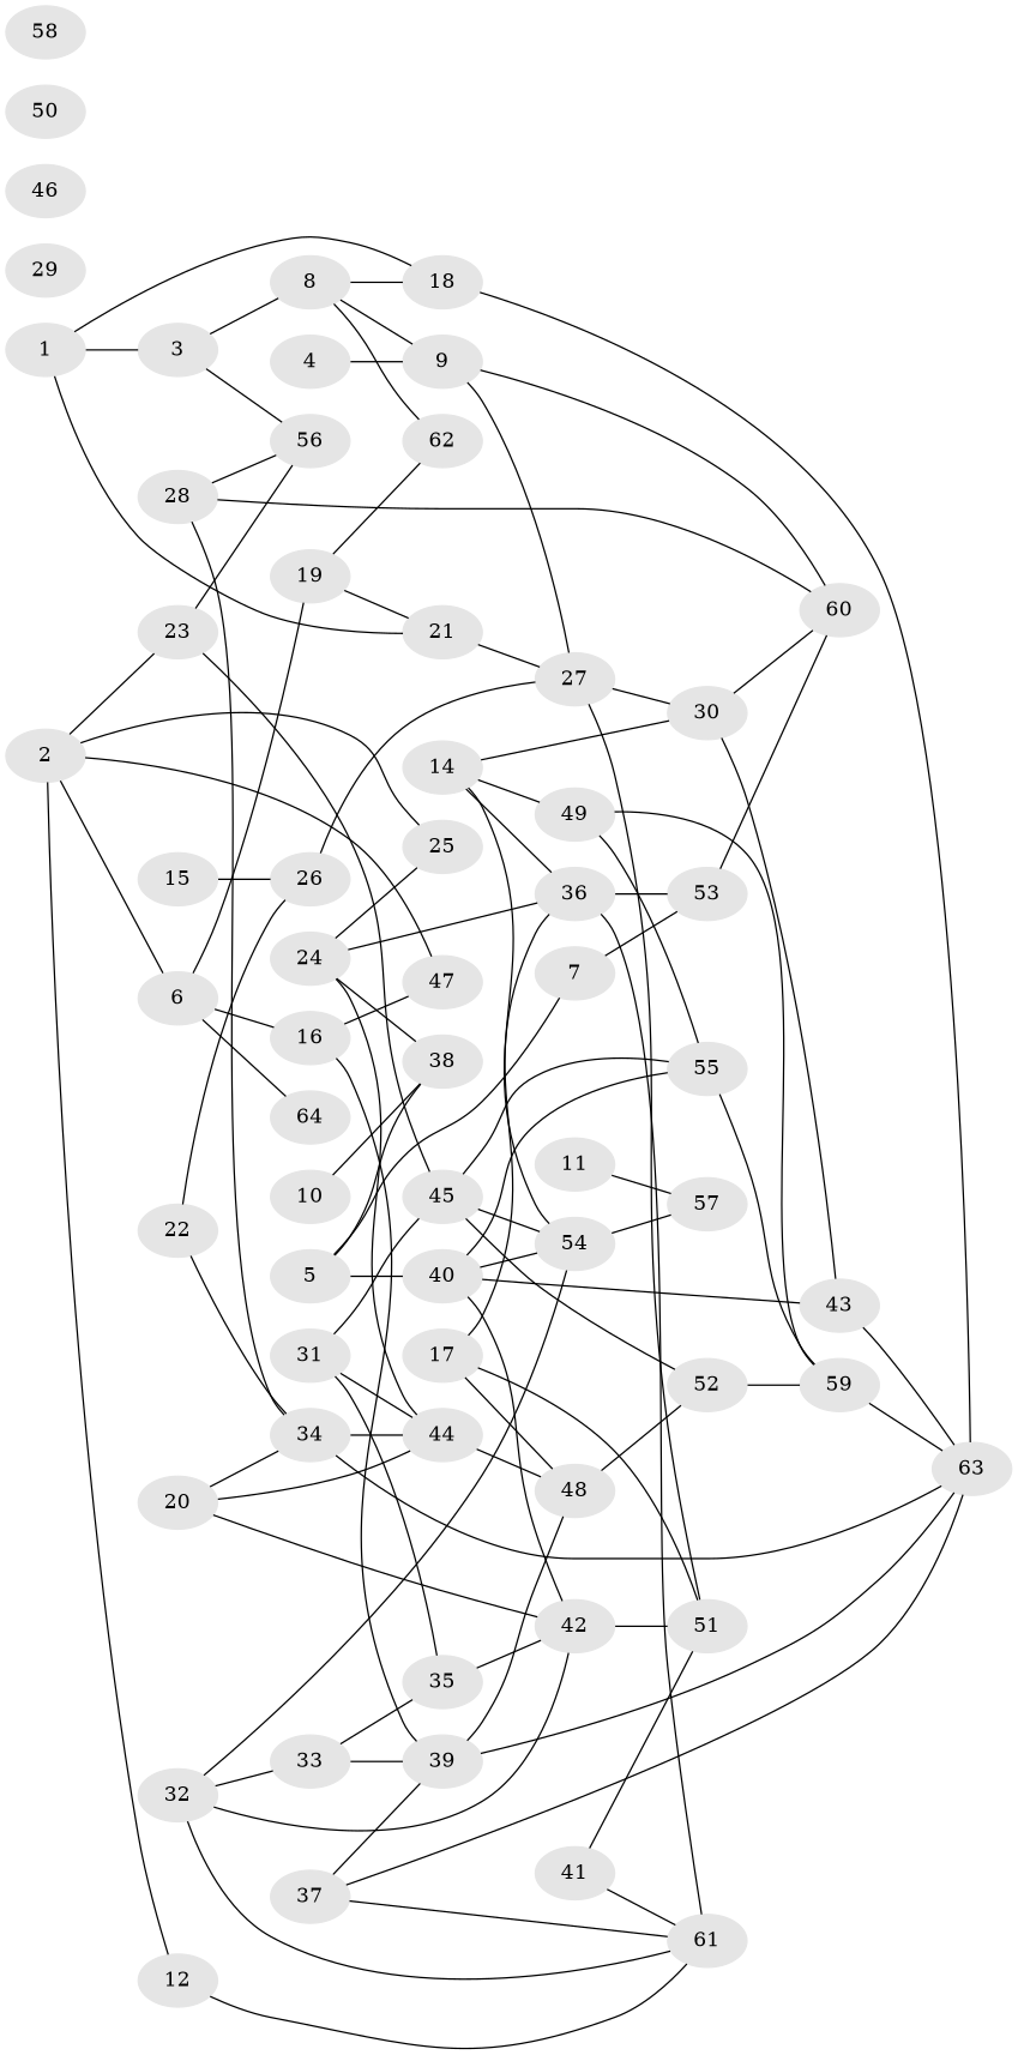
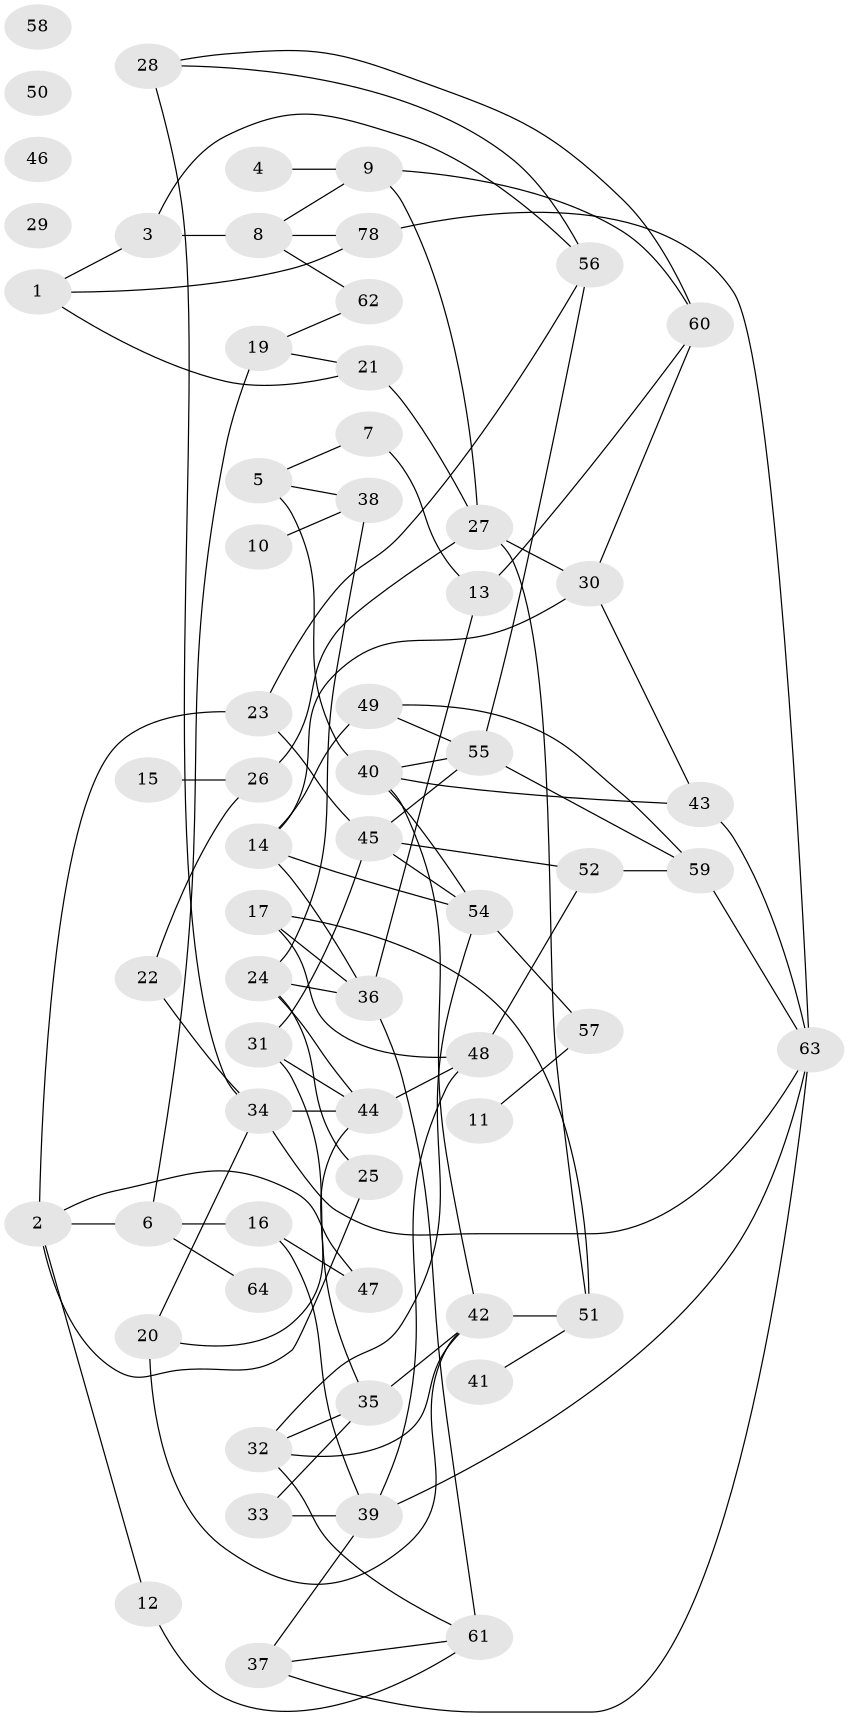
  graph {
    rankdir=LR
    node [color=gray90 style=filled]
    1
    3
-   18
+   18 [label=78]
    21
    8
    56
    63
    27
    2
    6
    12
    23
    25
    47
    16
    19
    64
    61
    45
    9
    62
    4
    60
    5
    7
    38
    40
-   53
+   53 [label=13]
    54
    42
    43
    55
    39
    30
    51
    10
    11
    57
    14
    36
    49
    59
    15
    26
    48
    17
    52
    20
    34
    44
    22
    24
    28
    29
    31
    35
    32
    33
    37
    41
    46
    50
    58
    1 -- 3
    1 -- 18
    1 -- 21
    3 -- 8
    3 -- 56
    18 -- 63
    21 -- 27
    8 -- 18
    8 -- 9
    8 -- 62
    27 -- 30
    27 -- 51
    2 -- 6
    2 -- 12
    2 -- 23
    2 -- 25
    2 -- 47
    6 -- 16
    6 -- 19
    6 -- 64
    12 -- 61
    23 -- 56
    23 -- 45
    16 -- 47
    16 -- 39
    19 -- 21
    19 -- 62
    45 -- 54
    45 -- 55
    45 -- 52
    9 -- 27
    9 -- 60
    4 -- 9
    5 -- 7
    5 -- 38
    5 -- 40
    7 -- 53
    40 -- 54
    40 -- 42
    40 -- 43
    40 -- 55
    53 -- 60
    54 -- 57
    42 -- 51
    43 -- 63
+   55 -- 56
    55 -- 59
    39 -- 63
    39 -- 48
    30 -- 60
    30 -- 43
    10 -- 38
    11 -- 57
    14 -- 54
    14 -- 30
    14 -- 36
    14 -- 49
    36 -- 61
    36 -- 53
    49 -- 55
    49 -- 59
    59 -- 63
    15 -- 26
    26 -- 27
    48 -- 52
    17 -- 51
    17 -- 36
    17 -- 48
    52 -- 59
    20 -- 42
    20 -- 34
    20 -- 44
    34 -- 63
    34 -- 44
    44 -- 48
    22 -- 26
    22 -- 34
    24 -- 25
    24 -- 38
    24 -- 36
    24 -- 44
    28 -- 56
    28 -- 60
    28 -- 34
    31 -- 45
    31 -- 44
    31 -- 35
    35 -- 42
    32 -- 61
    32 -- 54
    32 -- 42
-   32 -- 33
+   32 -- 35
    33 -- 39
    33 -- 35
    37 -- 63
    37 -- 61
    37 -- 39
-   41 -- 61
    41 -- 51
  }
